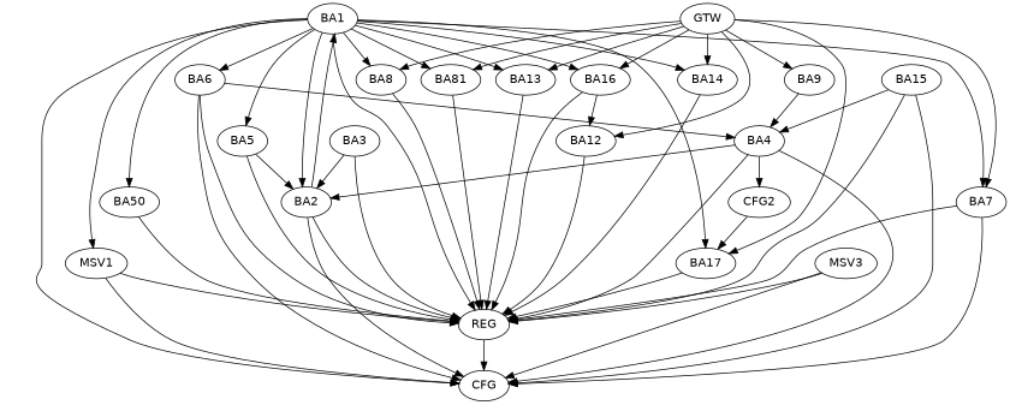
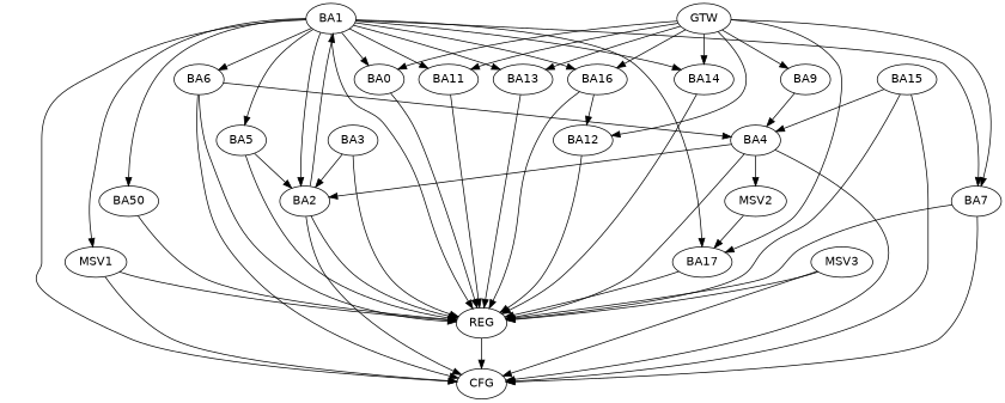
  strict digraph {
    fontname="DejaVu Sans"
    node [fontname="DejaVu Sans"]
    edge [fontname="DejaVu Sans"]
    n1 [label=BA1]
    n2 [label=BA2]
    n3 [label=BA5]
    n4 [label=BA6]
    n5 [label=BA7]
-   n6 [label=BA8]
+   n6 [label=BA0]
    n7 [label=BA50]
-   n8 [label=BA81]
+   n8 [label=BA11]
    n9 [label=BA13]
    n10 [label=BA14]
    n11 [label=BA16]
    n12 [label=BA17]
    n13 [label=REG]
    n14 [label=CFG]
    n15 [label=MSV1]
    n16 [label=BA4]
    n17 [label=BA12]
    n18 [label=BA3]
-   n19 [label=CFG2]
+   n19 [label=MSV2]
    n20 [label=MSV3]
    n21 [label=BA9]
    n22 [label=BA15]
    n23 [label=GTW]
    n1 -> n2
    n1 -> n3
    n1 -> n4
    n1 -> n5
    n1 -> n6
    n1 -> n7
    n1 -> n8
    n1 -> n9
    n1 -> n10
    n1 -> n11
    n1 -> n12
    n1 -> n13
    n1 -> n14
    n1 -> n15
    n2 -> n1
    n2 -> n13
    n2 -> n14
    n3 -> n2
    n3 -> n13
    n4 -> n13
    n4 -> n14
    n4 -> n16
    n5 -> n13
    n5 -> n14
    n6 -> n13
    n7 -> n13
    n8 -> n13
    n9 -> n13
    n10 -> n13
    n11 -> n13
    n11 -> n17
    n12 -> n13
    n13 -> n14
    n15 -> n13
    n15 -> n14
    n16 -> n2
    n16 -> n13
    n16 -> n14
    n16 -> n19
    n17 -> n13
    n18 -> n2
    n18 -> n13
    n19 -> n12
    n20 -> n13
    n20 -> n14
    n21 -> n16
    n22 -> n13
    n22 -> n14
    n22 -> n16
    n23 -> n5
    n23 -> n6
    n23 -> n8
    n23 -> n9
    n23 -> n10
    n23 -> n11
    n23 -> n12
    n23 -> n17
    n23 -> n21
  }
